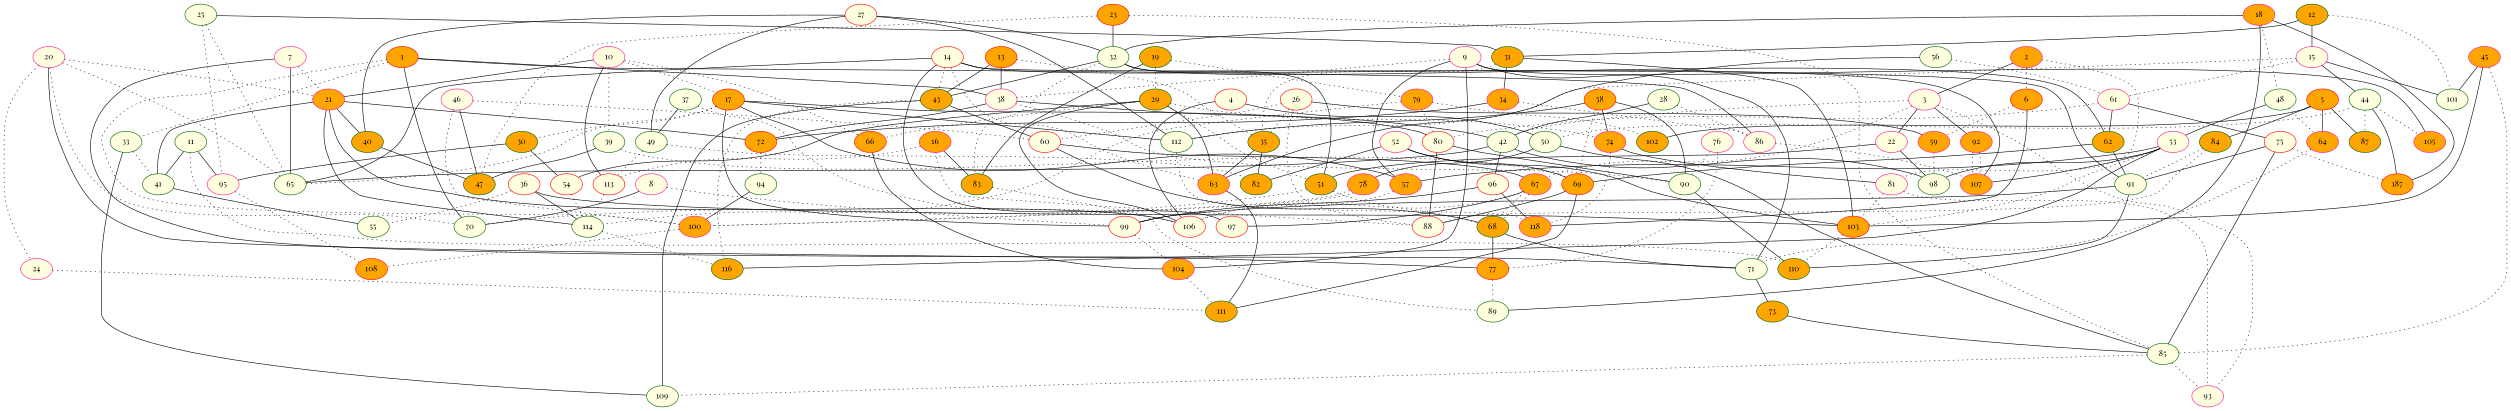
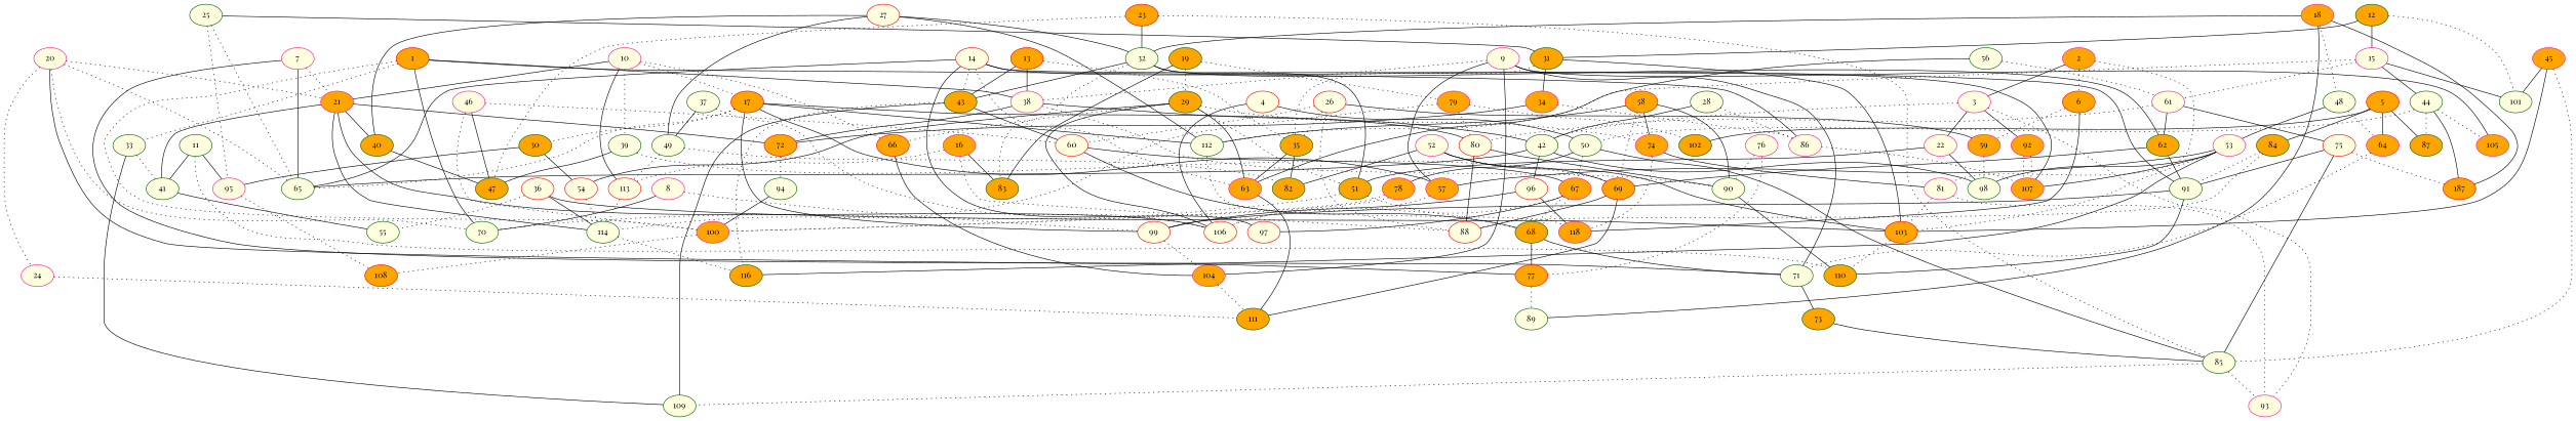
  graph {
    fontname="Playfair Display"
    node [color=darkgreen fillcolor=lightyellow fontname="Playfair Display" style=filled]
    edge [fontname="Playfair Display" style=solid]
    1 [color=red fillcolor=orange]
    33
    38 [color=deeppink]
    70
    86 [color=deeppink]
    100 [color=deeppink fillcolor=orange]
    41
    109
    42
    72 [color=red fillcolor=orange]
    90
    107 [color=deeppink fillcolor=orange]
    108 [color=red fillcolor=orange]
    2 [color=deeppink fillcolor=orange]
    3 [color=deeppink]
    6 [color=red fillcolor=orange]
    81 [color=deeppink]
    22 [color=deeppink]
    92 [color=deeppink fillcolor=orange]
    93 [color=deeppink]
    59 [color=deeppink fillcolor=orange]
    n22 [color=deeppink fillcolor=orange label=118]
    103 [color=red fillcolor=orange]
    51 [fillcolor=orange]
    98
    65
    96 [color=red]
    4 [color=red]
    50
    106 [color=red]
    85
    67 [color=deeppink fillcolor=orange]
    78 [color=deeppink fillcolor=orange]
    5 [color=red fillcolor=orange]
    64 [color=deeppink fillcolor=orange]
    84 [fillcolor=orange]
    87 [fillcolor=orange]
    102 [fillcolor=orange]
    71
    91
    88 [color=red]
    7 [color=deeppink]
    21 [color=deeppink fillcolor=orange]
    40 [fillcolor=orange]
    114
    73 [fillcolor=orange]
    8 [color=deeppink]
    99 [color=red]
    104 [color=deeppink fillcolor=orange]
    9 [color=deeppink]
    57 [color=deeppink fillcolor=orange]
    105 [color=deeppink fillcolor=orange]
    111 [fillcolor=orange]
    10 [color=deeppink]
    17 [color=red fillcolor=orange]
    39
    66 [color=red fillcolor=orange]
    113 [color=red]
    112
    30 [fillcolor=orange]
    80 [color=red]
    47 [fillcolor=orange]
    69 [color=red fillcolor=orange]
    11
    95 [color=deeppink]
    110 [fillcolor=orange]
    55
    12 [fillcolor=orange]
    15 [color=deeppink]
    31 [fillcolor=orange]
    101
    44
    61 [color=deeppink]
    35 [fillcolor=orange]
    34 [color=deeppink fillcolor=orange]
    13 [color=red fillcolor=orange]
    43 [fillcolor=orange]
    63 [color=deeppink fillcolor=orange]
    82 [fillcolor=orange]
    60 [color=red]
    116 [fillcolor=orange]
    14 [color=red]
    97 [color=red]
    n84 [color=red fillcolor=orange label=187]
    62 [fillcolor=orange]
    75 [color=red]
    16 [color=deeppink fillcolor=orange]
    83 [fillcolor=orange]
    89
    54 [color=red]
    18 [color=deeppink fillcolor=orange]
    32
    48
    53 [color=deeppink]
    19 [fillcolor=orange]
    29 [fillcolor=orange]
    79 [color=deeppink fillcolor=orange]
    74 [color=deeppink fillcolor=orange]
    20 [color=deeppink]
    24 [color=deeppink]
    77 [color=red fillcolor=orange]
    94
    68 [fillcolor=orange]
    23 [color=red fillcolor=orange]
    25
    26 [color=red]
    27 [color=red]
    49
    28
    36 [color=red]
    37
    45 [color=deeppink fillcolor=orange]
    46 [color=deeppink]
    52 [color=deeppink]
    56
    58 [color=red fillcolor=orange]
    76 [color=deeppink]
    1 -- 33 [style=dotted]
    1 -- 38
    1 -- 70
    1 -- 86
    1 -- 100 [style=dotted]
    33 -- 41 [style=dotted]
    33 -- 109
    38 -- 42
    38 -- 72
    38 -- 90 [style=dotted]
    86 -- 107 [style=dotted]
    100 -- 108 [style=dotted]
    41 -- 55
    42 -- 98
    42 -- 65
    42 -- 96
    72 -- 94 [style=dotted]
    90 -- 110
    2 -- 3
    2 -- 6 [style=dotted]
    2 -- 81 [style=dotted]
    3 -- 42 [style=dotted]
    3 -- 22
    3 -- 92
    3 -- 93 [style=dotted]
    6 -- 59 [style=dotted]
    6 -- n22
    81 -- 93 [style=dotted]
    81 -- 103 [style=dotted]
    22 -- 51
    22 -- 98
    92 -- 107 [style=dotted]
    92 -- 107 [style=dotted]
    59 -- 98 [style=dotted]
    103 -- 110 [style=dotted]
    51 -- 70 [style=dotted]
    51 -- 68 [style=dotted]
    96 -- n22
    96 -- 99
    4 -- 50
    4 -- 106
    50 -- 85
-   3 -- 67 [style=dotted]
+   50 -- 67 [style=dotted]
    50 -- 78
    85 -- 109 [style=dotted]
    85 -- 93 [style=dotted]
    67 -- 106 [style=dotted]
    67 -- 97
    67 -- 68 [style=dotted]
    67 -- 68 [style=dotted]
    78 -- 100 [style=dotted]
    78 -- 100 [style=dotted]
    5 -- 64
    5 -- 84
    5 -- 87
    5 -- 102
    64 -- 71 [style=dotted]
    84 -- 91 [style=dotted]
    84 -- 88 [style=dotted]
    71 -- 73
    91 -- 99
    91 -- 110
    7 -- 65
    7 -- 71
    7 -- 21 [style=dotted]
    21 -- 41
    21 -- 72
    21 -- 106
    21 -- 40
    21 -- 114
    40 -- 47
    114 -- 116 [style=dotted]
    73 -- 85
    8 -- 70
    8 -- 99 [style=dotted]
    99 -- 104 [style=dotted]
    104 -- 111 [style=dotted]
    9 -- 38 [style=dotted]
    9 -- 71
    9 -- 104
    9 -- 57
    9 -- 105
    57 -- 106 [style=dotted]
    10 -- 21
    10 -- 17 [style=dotted]
    10 -- 39 [style=dotted]
    10 -- 66 [style=dotted]
    10 -- 113
    17 -- 65 [style=dotted]
    17 -- 99
    17 -- 57
    17 -- 112
    17 -- 30 [style=dotted]
    17 -- 80
    39 -- 47
    39 -- 69 [style=dotted]
    66 -- 104
    113 -- 114 [style=dotted]
    112 -- n22 [style=dotted]
    30 -- 95
    30 -- 54
    80 -- 90
    80 -- 88
    69 -- 88
    69 -- 111
    11 -- 41
    11 -- 95
    11 -- 110 [style=dotted]
    95 -- 108 [style=dotted]
    12 -- 15
    12 -- 31
    12 -- 101 [style=dotted]
    15 -- 112 [style=dotted]
    15 -- 101
    15 -- 44
    15 -- 61 [style=dotted]
    31 -- 103
    31 -- 35 [style=dotted]
    31 -- 34
    44 -- 50 [style=dotted]
    44 -- 87 [style=dotted]
    44 -- 105 [style=dotted]
    44 -- n84
    61 -- 80 [style=dotted]
    61 -- 62
    61 -- 75
    35 -- 63
    35 -- 82
    34 -- 86 [style=dotted]
    34 -- 72
    13 -- 38
    13 -- 35 [style=dotted]
    13 -- 43
    43 -- 109
    43 -- 60
    43 -- 116 [style=dotted]
    63 -- 111
    60 -- 67
    60 -- 68
    14 -- 107
    14 -- 65
    14 -- 91
    14 -- 43 [style=dotted]
    14 -- 63 [style=dotted]
    14 -- 97
    62 -- 91
    62 -- 69
    75 -- 85
    75 -- 91
    75 -- n84 [style=dotted]
    16 -- 88 [style=dotted]
    16 -- 113 [style=dotted]
    16 -- 83
-   83 -- 89 [style=dotted]
    54 -- 114 [style=dotted]
    18 -- n84
    18 -- 89
    18 -- 32
    18 -- 48 [style=dotted]
    32 -- 51
    32 -- 43
    32 -- 62
    32 -- 83 [style=dotted]
    48 -- 64 [style=dotted]
    48 -- 53
    53 -- 107
    53 -- 103 [style=dotted]
    53 -- 98
    53 -- 57
    53 -- 116
    19 -- 83
    19 -- 29 [style=dotted]
    19 -- 79 [style=dotted]
    29 -- 51 [style=dotted]
    29 -- 106
    29 -- 66 [style=dotted]
    29 -- 63
    29 -- 54
    29 -- 74 [style=dotted]
    79 -- 102 [style=dotted]
    79 -- 114 [style=dotted]
    79 -- 80 [style=dotted]
    74 -- 81
    74 -- n22 [style=dotted]
    20 -- 70 [style=dotted]
    20 -- 65 [style=dotted]
    20 -- 21 [style=dotted]
    20 -- 24 [style=dotted]
    20 -- 77
    24 -- 111 [style=dotted]
    77 -- 89 [style=dotted]
    94 -- 100
    68 -- 71
    68 -- 77
    23 -- 85 [style=dotted]
    23 -- 47 [style=dotted]
    23 -- 32
    25 -- 65 [style=dotted]
    25 -- 95 [style=dotted]
    25 -- 31
    26 -- 59
    26 -- 88 [style=dotted]
    26 -- 35 [style=dotted]
    26 -- 60 [style=dotted]
    27 -- 40
    27 -- 112
    27 -- 32
    27 -- 49
    49 -- 113 [style=dotted]
    49 -- 82 [style=dotted]
    28 -- 86 [style=dotted]
    28 -- 42
    36 -- 103
    36 -- 114
    36 -- 55 [style=dotted]
    37 -- 106 [style=dotted]
    37 -- 49
    45 -- 103
    45 -- 85 [style=dotted]
    45 -- 101
    46 -- 100 [style=dotted]
    46 -- 47
    46 -- 60 [style=dotted]
    52 -- 103
    52 -- 69
    52 -- 82
    56 -- 61 [style=dotted]
    56 -- 63
    58 -- 90
    58 -- 112
    58 -- 69 [style=dotted]
    58 -- 74
    76 -- 90 [style=dotted]
    76 -- 77 [style=dotted]
  }
